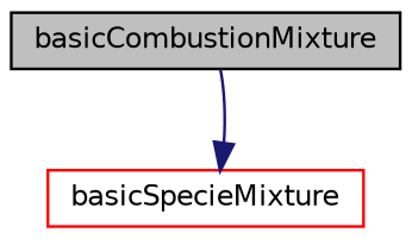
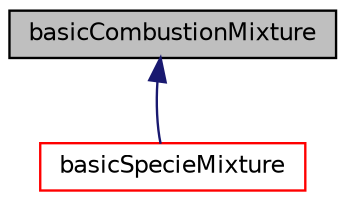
  digraph {
    node [fontname=Helvetica fontsize=10 shape=record]
    n1 [color=black fillcolor=grey75 fontcolor=black height=0.2 label=basicCombustionMixture style=filled width=0.4]
    n2 [color=red height=0.2 label=basicSpecieMixture width=0.4]
-   n2 -> n1 [color=midnightblue dir=back fontname=Helvetica fontsize=10 labelfontname=Helvetica labelfontsize=10 style=solid]
+   n1 -> n2 [color=midnightblue dir=back fontname=Helvetica fontsize=10 labelfontname=Helvetica labelfontsize=10 style=solid]
  }
